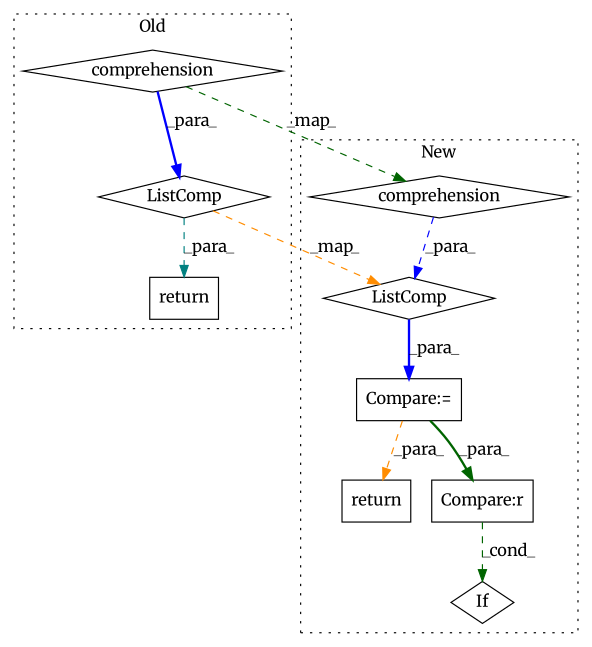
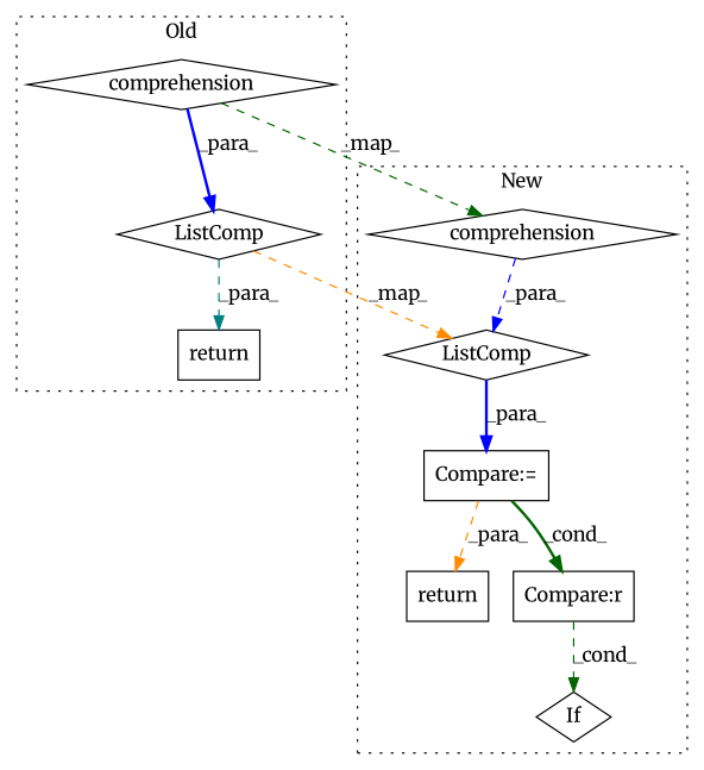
  digraph {
    fontname=Merriweather
    node [a=106 fontname=Merriweather l=3 s=2485 shape=diamond]
    edge [color=blue fontname=Merriweather style=dashed]
    n1 [l=54 label=ListComp s=2388]
    n2 [a=45 label=comprehension s=2414]
    n3 [a=68 label="Compare:=" s=2385 shape=box]
    n4 [a=93 l=7 label=return s=2451 shape=box]
    n5 [a=96 l=13 label=If]
    n6 [a=40 l=13 label="Compare:r" shape=box]
    n7 [l=40 label=ListComp s=2304]
    n8 [a=45 label=comprehension s=2330]
    n9 [a=93 l=7 label=return s=2293 shape=box]
    subgraph cluster_1 {
      label=New
      style=dotted
      n1
      n2
      n3
      n4
      n5
      n6
    }
    subgraph cluster_2 {
      label=Old
      style=dotted
      n7
      n8
      n9
    }
    n1 -> n3 [label=_para_ style=bold]
    n2 -> n1 [label=_para_]
    n3 -> n4 [color=darkorange label=_para_]
-   n3 -> n6 [color=darkgreen label=_para_ style=bold]
+   n3 -> n6 [color=darkgreen label=_cond_ style=bold]
    n6 -> n5 [color=darkgreen label=_cond_]
    n7 -> n1 [color=darkorange label=_map_]
    n7 -> n9 [color=teal label=_para_]
    n8 -> n2 [color=darkgreen label=_map_]
    n8 -> n7 [label=_para_ style=bold]
  }
